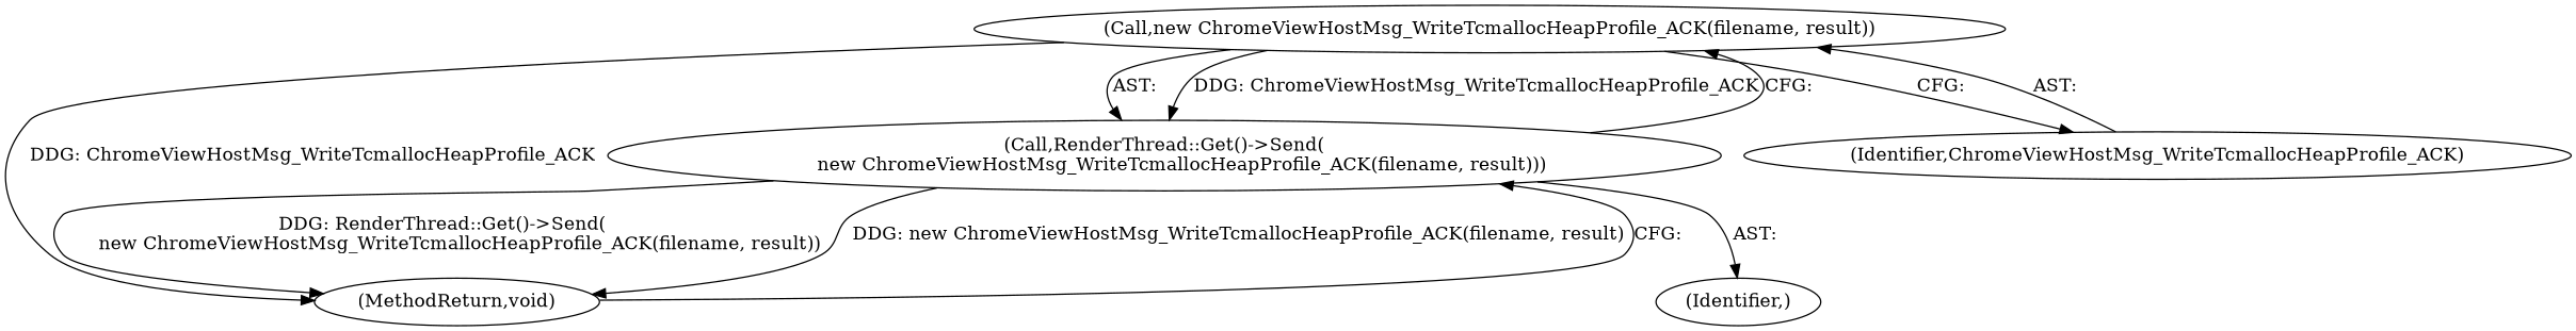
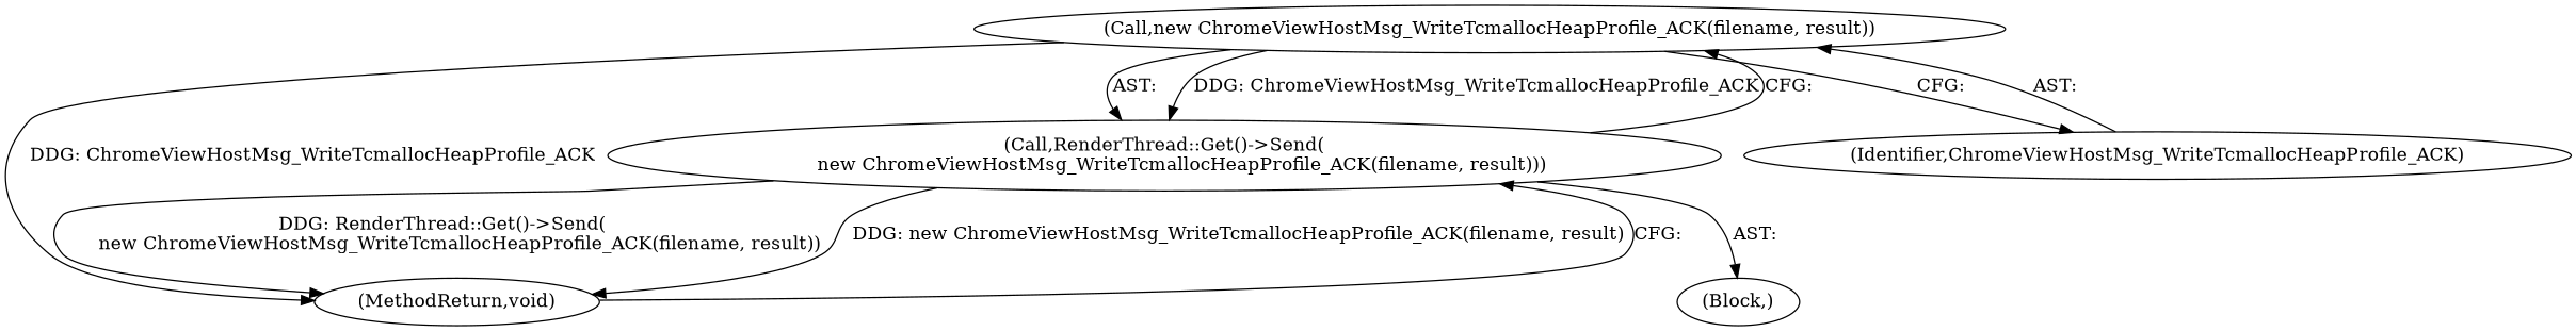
  digraph {
    n1 [label="(Call,new ChromeViewHostMsg_WriteTcmallocHeapProfile_ACK(filename, result))"]
    n2 [label="(Call,RenderThread::Get()->Send(\n      new ChromeViewHostMsg_WriteTcmallocHeapProfile_ACK(filename, result)))"]
    n3 [label="(Identifier,ChromeViewHostMsg_WriteTcmallocHeapProfile_ACK)"]
    n4 [label="(MethodReturn,void)"]
-   n5 [label="(Identifier,)"]
+   n5 [label="(Block,)"]
    n1 -> n2 [label="AST: "]
    n1 -> n2 [label="DDG: ChromeViewHostMsg_WriteTcmallocHeapProfile_ACK"]
    n1 -> n3 [label="CFG: "]
    n1 -> n4 [label="DDG: ChromeViewHostMsg_WriteTcmallocHeapProfile_ACK"]
    n2 -> n1 [label="CFG: "]
    n2 -> n4 [label="DDG: RenderThread::Get()->Send(\n      new ChromeViewHostMsg_WriteTcmallocHeapProfile_ACK(filename, result))"]
    n2 -> n4 [label="DDG: new ChromeViewHostMsg_WriteTcmallocHeapProfile_ACK(filename, result)"]
    n2 -> n5 [label="AST: "]
    n3 -> n1 [label="AST: "]
    n4 -> n2 [label="CFG: "]
  }
